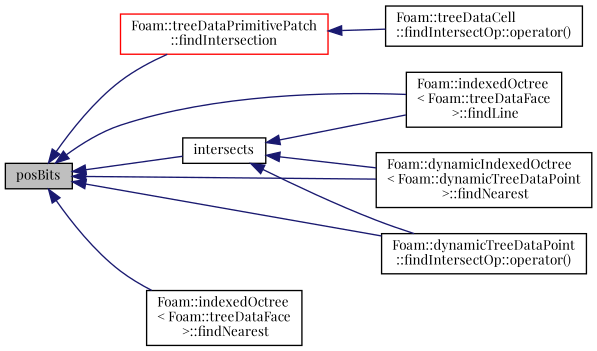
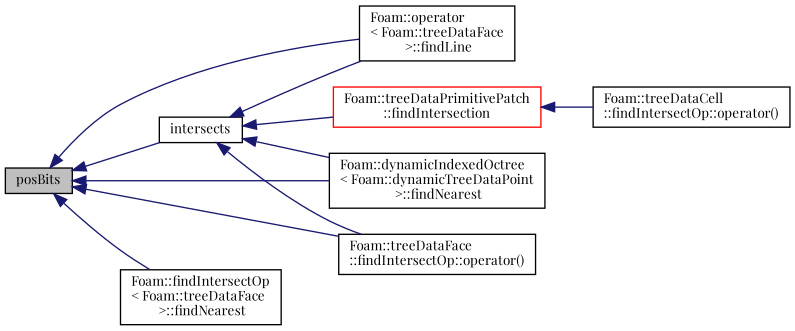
  digraph {
    fontname="Playfair Display"
    rankdir=LR
    node [color=black fontname="Playfair Display" fontsize=10 shape=record]
    edge [color=midnightblue dir=back fontname="Playfair Display" fontsize=10 labelfontname=FreeSans labelfontsize=10 style=solid]
    n1 [fillcolor=grey75 fontcolor=black height=0.2 label=posBits style=filled width=0.4]
    n2 [color=red height=0.2 label="Foam::treeDataPrimitivePatch\l::findIntersection" width=0.4]
-   n3 [height=0.2 label="Foam::indexedOctree\l\< Foam::treeDataFace\l \>::findLine" width=0.4]
+   n3 [height=0.2 label="Foam::operator\l\< Foam::treeDataFace\l \>::findLine" width=0.4]
    n4 [height=0.2 label="Foam::dynamicIndexedOctree\l\< Foam::dynamicTreeDataPoint\l \>::findNearest" width=0.4]
-   n5 [height=0.2 label="Foam::indexedOctree\l\< Foam::treeDataFace\l \>::findNearest" width=0.4]
+   n5 [height=0.2 label="Foam::findIntersectOp\l\< Foam::treeDataFace\l \>::findNearest" width=0.4]
    n6 [height=0.2 label=intersects width=0.4]
-   n7 [height=0.2 label="Foam::dynamicTreeDataPoint\l::findIntersectOp::operator()" width=0.4]
+   n7 [height=0.2 label="Foam::treeDataFace\l::findIntersectOp::operator()" width=0.4]
    n8 [height=0.2 label="Foam::treeDataCell\l::findIntersectOp::operator()" width=0.4]
-   n1 -> n2
+   n6 -> n2
    n1 -> n3
    n1 -> n4
    n1 -> n5
    n1 -> n6
    n1 -> n7
    n2 -> n8
    n6 -> n3
    n6 -> n4
    n6 -> n7
  }
